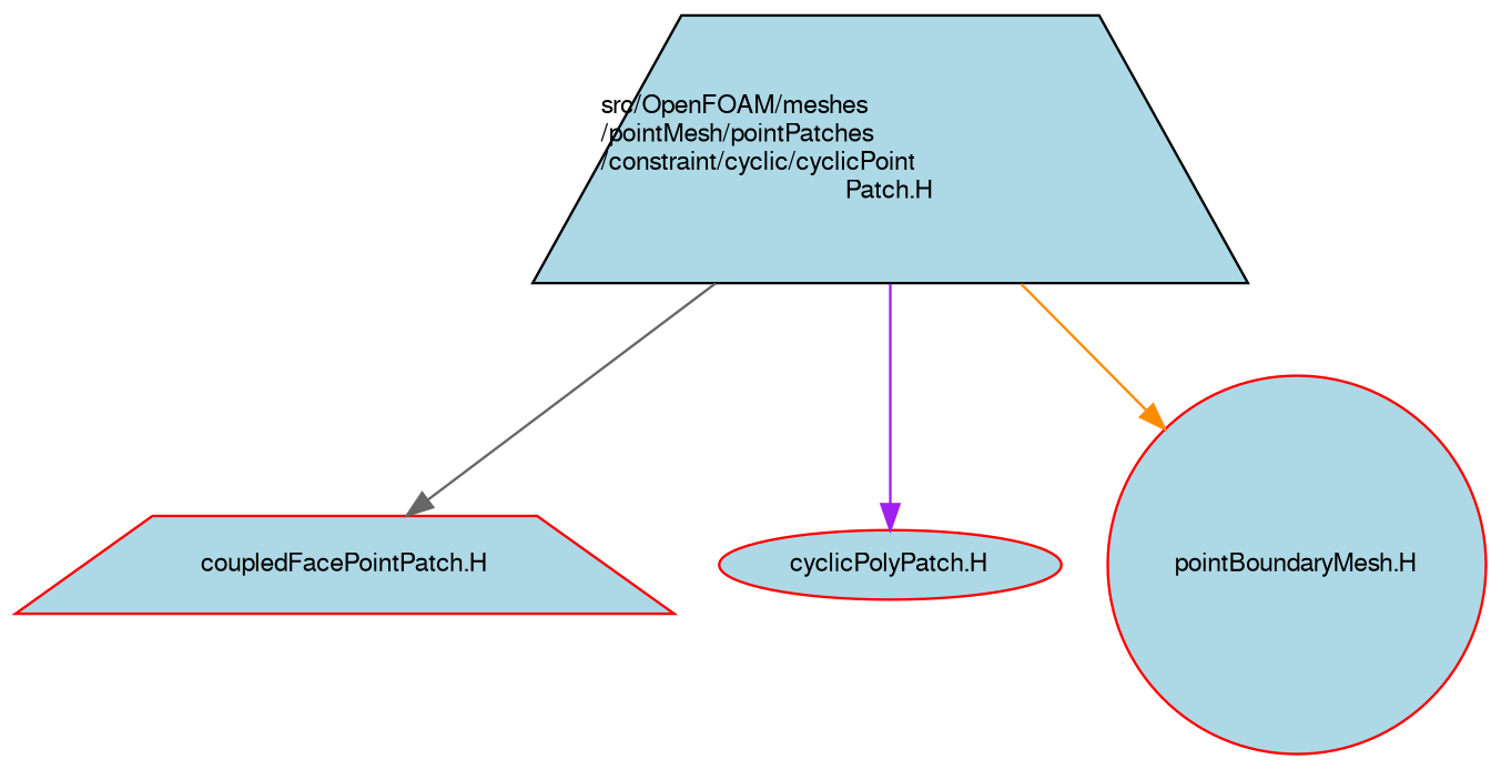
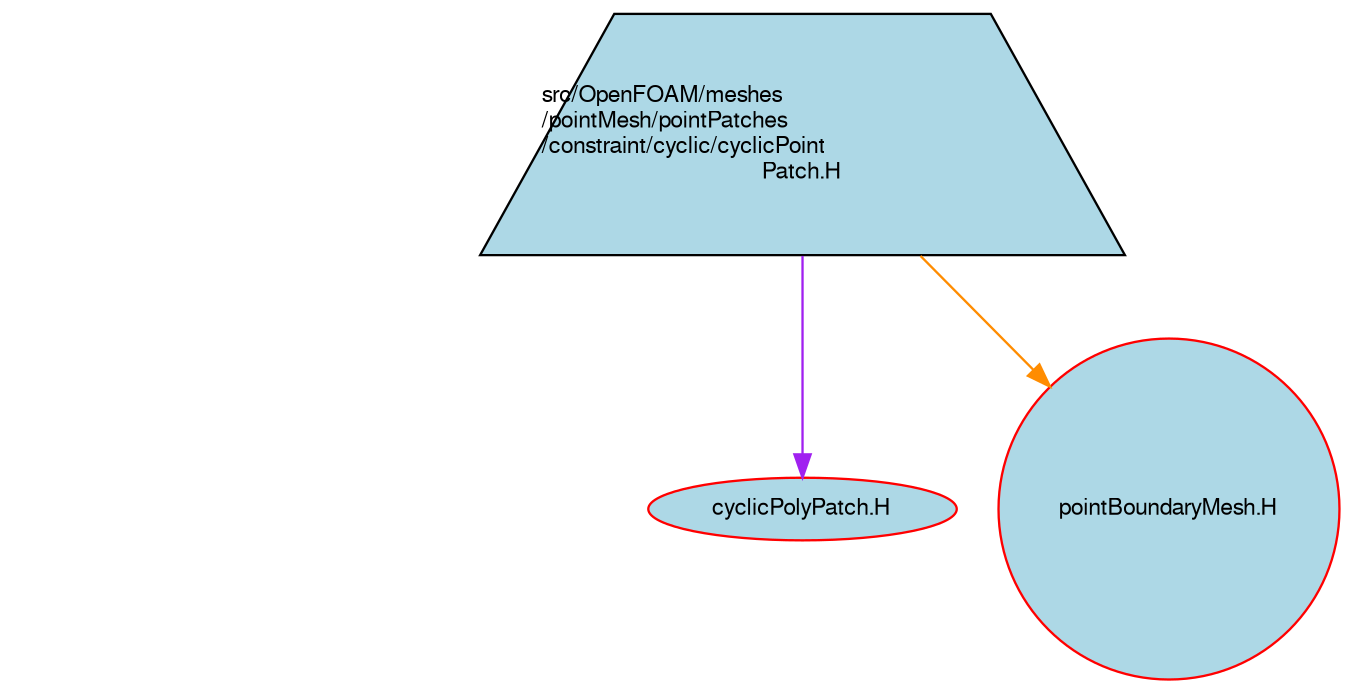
  digraph {
    node [color=red fillcolor=lightblue fontname=FreeSans fontsize=10 shape=trapezium style=filled]
    edge [fontname=FreeSans fontsize=10 labelfontname=FreeSans labelfontsize=10 style=solid]
    n1 [color=black fontcolor=black height=0.2 label="src/OpenFOAM/meshes\l/pointMesh/pointPatches\l/constraint/cyclic/cyclicPoint\lPatch.H" width=0.4]
-   n2 [height=0.2 label="coupledFacePointPatch.H" width=0.4]
    n3 [height=0.2 label="cyclicPolyPatch.H" shape=ellipse width=0.4]
    n4 [height=0.2 label="pointBoundaryMesh.H" shape=circle width=0.4]
-   n1 -> n2 [color=gray40]
    n1 -> n3 [color=purple]
    n1 -> n4 [color=darkorange]
  }
